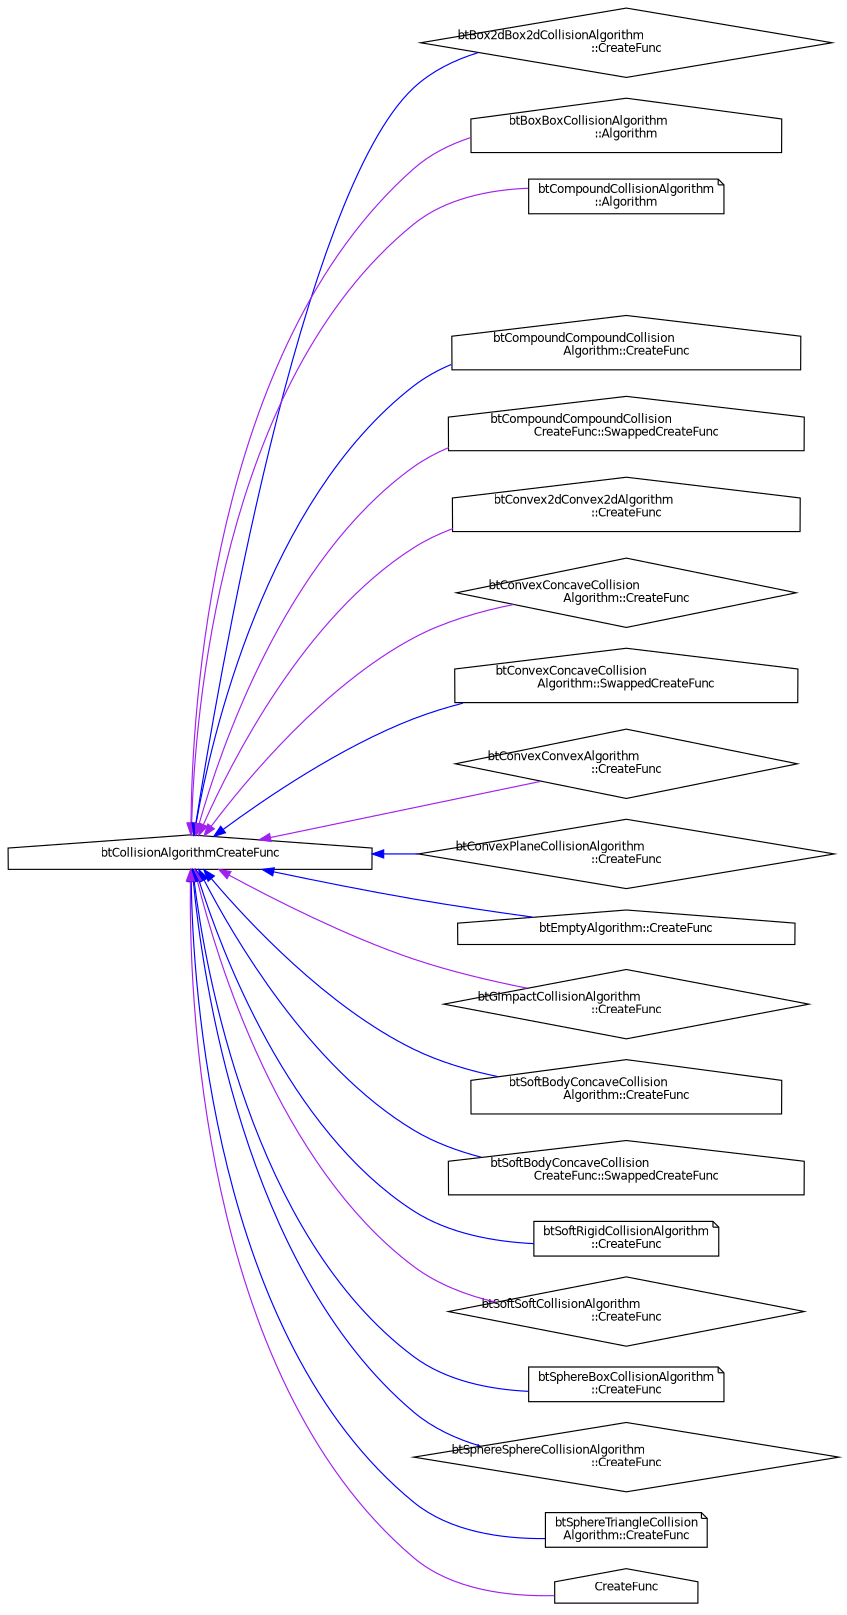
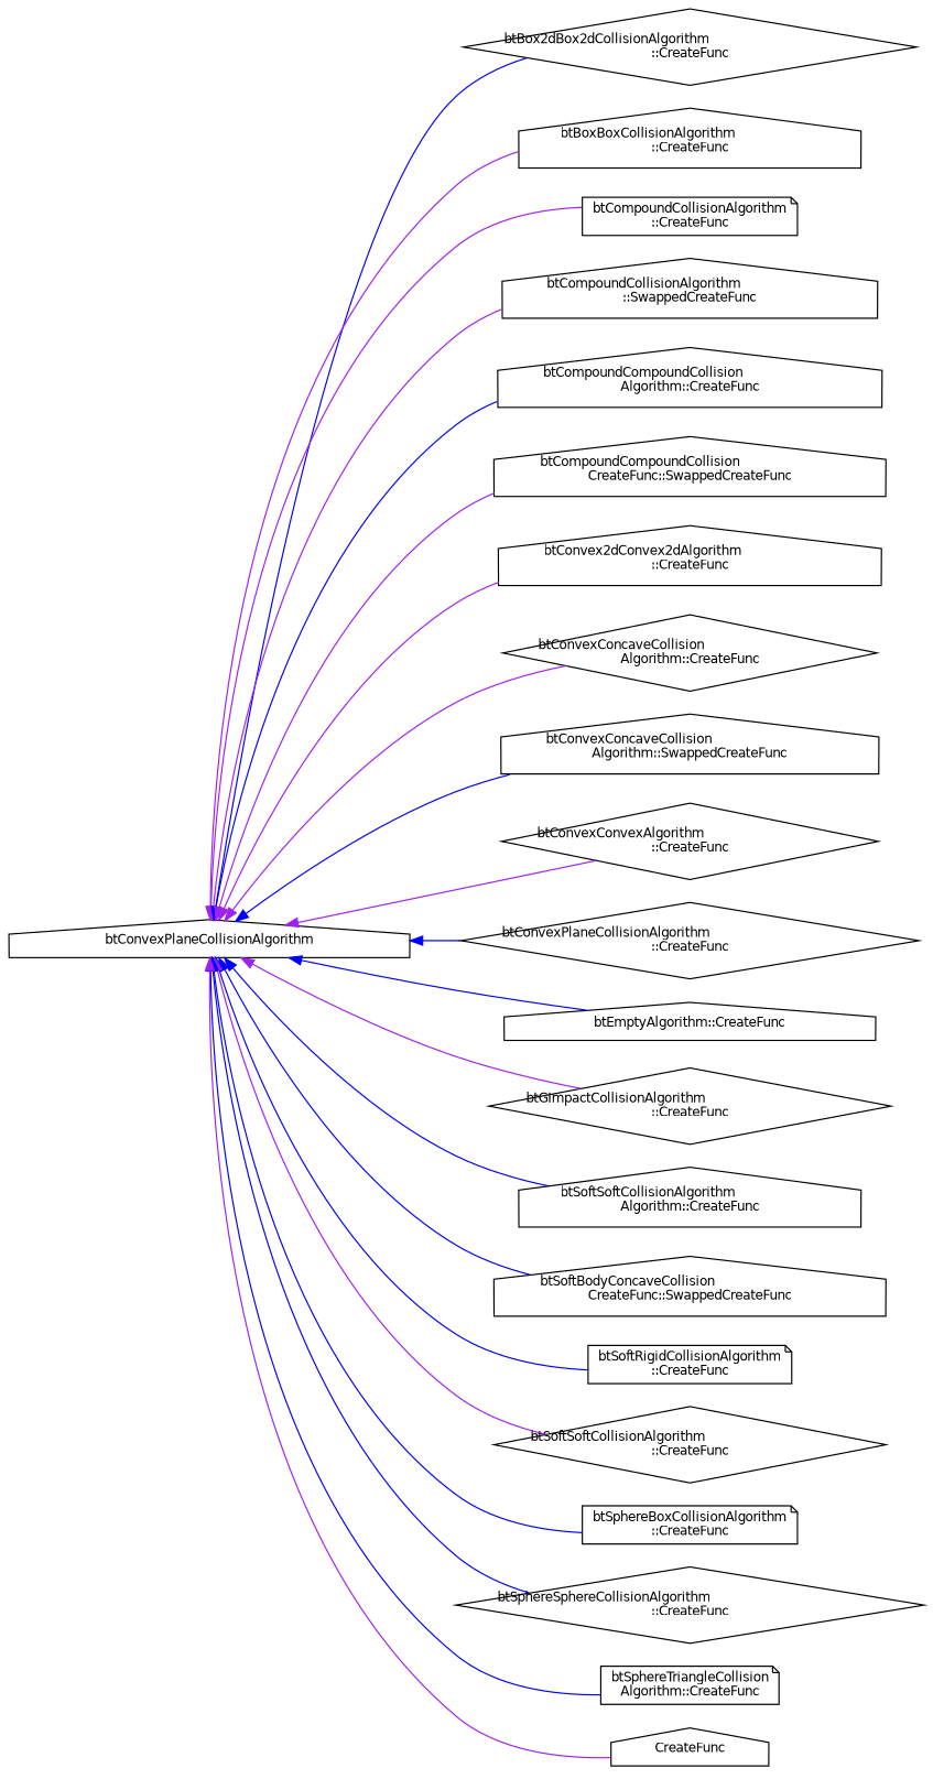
  digraph {
    rankdir=LR
    node [color=black fillcolor=white fontname=Helvetica fontsize=10 shape=house style=filled]
    edge [color=blue dir=back fontname=Helvetica fontsize=10 labelfontname=Helvetica labelfontsize=10 style=solid]
-   n1 [height=0.2 label=btCollisionAlgorithmCreateFunc width=0.4]
+   n1 [height=0.2 label=btConvexPlaneCollisionAlgorithm width=0.4]
    n2 [height=0.2 label="btBox2dBox2dCollisionAlgorithm\l::CreateFunc" shape=diamond width=0.4]
-   n3 [height=0.2 label="btBoxBoxCollisionAlgorithm\l::Algorithm" width=0.4]
-   n4 [height=0.2 label="btCompoundCollisionAlgorithm\l::Algorithm" shape=note width=0.4]
+   n3 [height=0.2 label="btBoxBoxCollisionAlgorithm\l::CreateFunc" width=0.4]
+   n4 [height=0.2 label="btCompoundCollisionAlgorithm\l::CreateFunc" shape=note width=0.4]
+   n5 [height=0.2 label="btCompoundCollisionAlgorithm\l::SwappedCreateFunc" width=0.4]
    n6 [height=0.2 label="btCompoundCompoundCollision\lAlgorithm::CreateFunc" width=0.4]
    n7 [height=0.2 label="btCompoundCompoundCollision\lCreateFunc::SwappedCreateFunc" width=0.4]
    n8 [height=0.2 label="btConvex2dConvex2dAlgorithm\l::CreateFunc" width=0.4]
    n9 [height=0.2 label="btConvexConcaveCollision\lAlgorithm::CreateFunc" shape=diamond width=0.4]
    n10 [height=0.2 label="btConvexConcaveCollision\lAlgorithm::SwappedCreateFunc" width=0.4]
    n11 [height=0.2 label="btConvexConvexAlgorithm\l::CreateFunc" shape=diamond width=0.4]
    n12 [height=0.2 label="btConvexPlaneCollisionAlgorithm\l::CreateFunc" shape=diamond width=0.4]
    n13 [height=0.2 label="btEmptyAlgorithm::CreateFunc" width=0.4]
    n14 [height=0.2 label="btGImpactCollisionAlgorithm\l::CreateFunc" shape=diamond width=0.4]
-   n15 [height=0.2 label="btSoftBodyConcaveCollision\lAlgorithm::CreateFunc" width=0.4]
+   n15 [height=0.2 label="btSoftSoftCollisionAlgorithm\lAlgorithm::CreateFunc" width=0.4]
    n16 [height=0.2 label="btSoftBodyConcaveCollision\lCreateFunc::SwappedCreateFunc" width=0.4]
    n17 [height=0.2 label="btSoftRigidCollisionAlgorithm\l::CreateFunc" shape=note width=0.4]
    n18 [height=0.2 label="btSoftSoftCollisionAlgorithm\l::CreateFunc" shape=diamond width=0.4]
    n19 [height=0.2 label="btSphereBoxCollisionAlgorithm\l::CreateFunc" shape=note width=0.4]
    n20 [height=0.2 label="btSphereSphereCollisionAlgorithm\l::CreateFunc" shape=diamond width=0.4]
    n21 [height=0.2 label="btSphereTriangleCollision\lAlgorithm::CreateFunc" shape=note width=0.4]
    n22 [height=0.2 label=CreateFunc width=0.4]
    n1 -> n2
    n1 -> n3 [color=purple]
    n1 -> n4 [color=purple]
+   n1 -> n5 [color=purple]
    n1 -> n6
    n1 -> n7 [color=purple]
    n1 -> n8 [color=purple]
    n1 -> n9 [color=purple]
    n1 -> n10
    n1 -> n11 [color=purple]
    n1 -> n12
    n1 -> n13
    n1 -> n14 [color=purple]
    n1 -> n15
    n1 -> n16
    n1 -> n17
    n1 -> n18 [color=purple]
    n1 -> n19
    n1 -> n20
    n1 -> n21
    n1 -> n22 [color=purple]
  }
